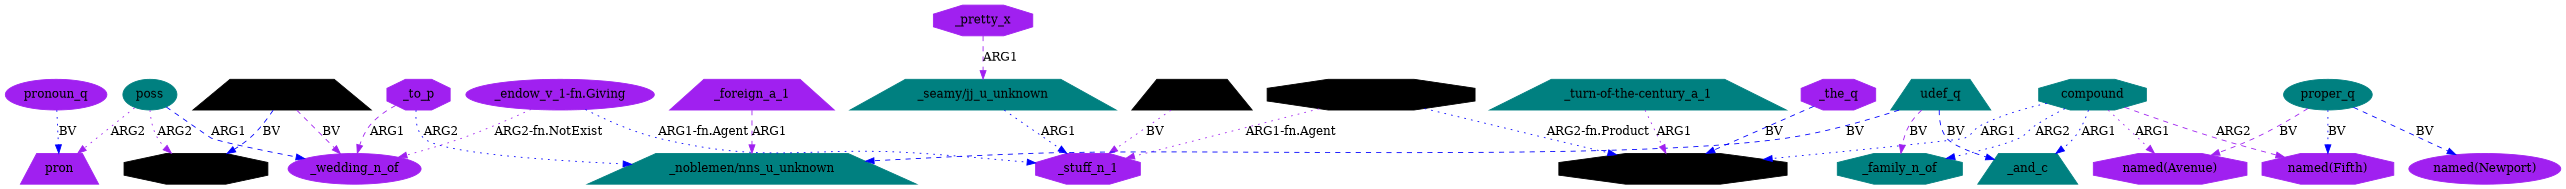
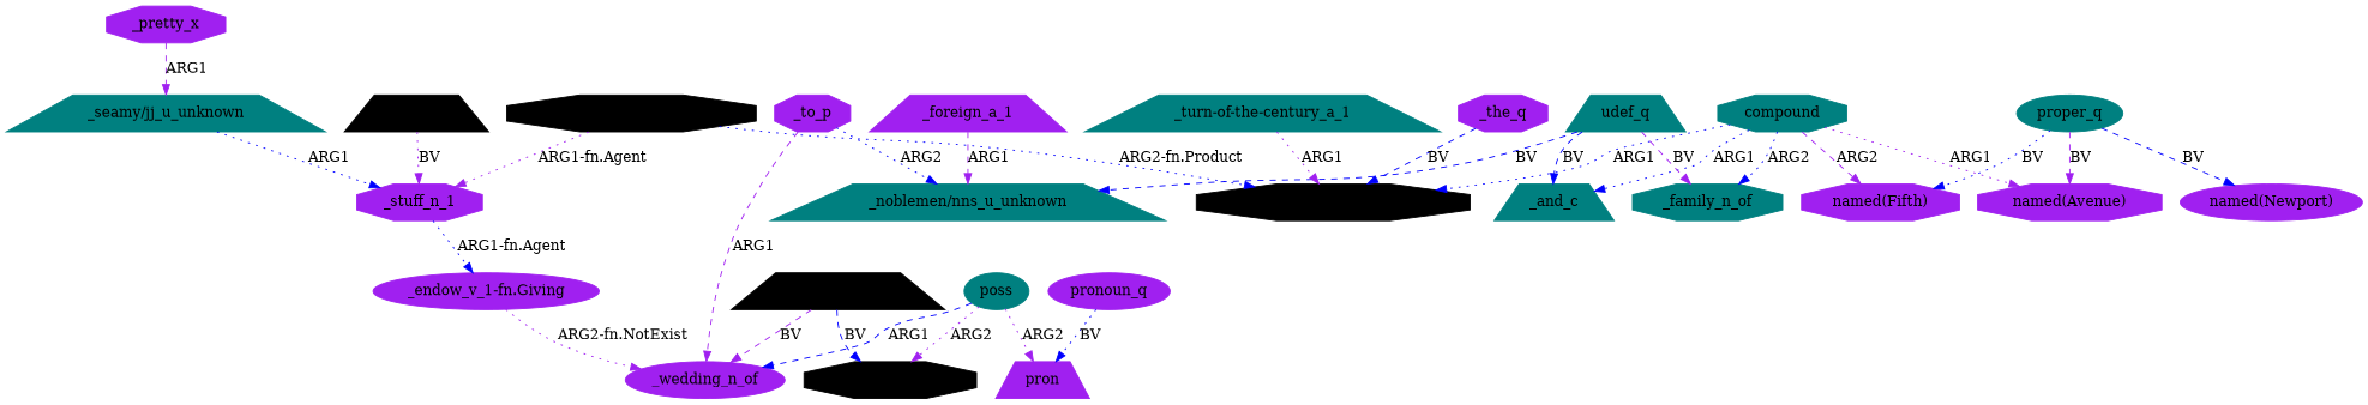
  digraph {
    node [color=purple shape=octagon style=filled]
    edge [color=blue style=dotted]
    _wedding_n_of [shape=ellipse]
    _to_p
    "_noblemen/nns_u_unknown" [color=teal shape=trapezium]
    compound [color=teal]
    "_palazzi/nns_u_unknown" [color=black]
    "named(Fifth)"
    _family_n_of [color=teal]
    "named(Avenue)"
    _and_c [color=teal shape=trapezium]
    poss [color=teal shape=ellipse]
    pron [shape=trapezium]
    _daughter_n_1 [color=black]
    proper_q [color=teal shape=ellipse]
    "named(Newport)" [shape=ellipse]
    "_endow_v_1-fn.Giving" [shape=ellipse]
    _stuff_n_1
    _some_q [color=black shape=trapezium]
    "_build_v_1-fn.Building" [color=black]
    pronoun_q [shape=ellipse]
    _foreign_a_1 [shape=trapezium]
    _the_q
    udef_q [color=teal shape=trapezium]
    "_seamy/jj_u_unknown" [color=teal shape=trapezium]
    def_explicit_q [color=black shape=trapezium]
    _pretty_x
    "_turn-of-the-century_a_1" [color=teal shape=trapezium]
    _to_p -> _wedding_n_of [color=purple label=ARG1 style=dashed]
    _to_p -> "_noblemen/nns_u_unknown" [label=ARG2]
    compound -> "_palazzi/nns_u_unknown" [label=ARG1]
    compound -> "named(Fifth)" [color=purple label=ARG2 style=dashed]
    compound -> _family_n_of [label=ARG2]
    compound -> "named(Avenue)" [color=purple label=ARG1]
    compound -> _and_c [label=ARG1]
    poss -> _wedding_n_of [label=ARG1 style=dashed]
    poss -> pron [color=purple label=ARG2]
    poss -> _daughter_n_1 [color=purple label=ARG2]
    proper_q -> "named(Fifth)" [label=BV]
    proper_q -> "named(Avenue)" [color=purple label=BV style=dashed]
    proper_q -> "named(Newport)" [label=BV style=dashed]
    "_endow_v_1-fn.Giving" -> _wedding_n_of [color=purple label="ARG2-fn.NotExist"]
-   "_endow_v_1-fn.Giving" -> _stuff_n_1 [label="ARG1-fn.Agent"]
+   _stuff_n_1 -> "_endow_v_1-fn.Giving" [label="ARG1-fn.Agent"]
    _some_q -> _stuff_n_1 [color=purple label=BV]
    "_build_v_1-fn.Building" -> "_palazzi/nns_u_unknown" [label="ARG2-fn.Product"]
    "_build_v_1-fn.Building" -> _stuff_n_1 [color=purple label="ARG1-fn.Agent"]
    pronoun_q -> pron [label=BV]
    _foreign_a_1 -> "_noblemen/nns_u_unknown" [color=purple label=ARG1 style=dashed]
    _the_q -> "_palazzi/nns_u_unknown" [label=BV style=dashed]
    udef_q -> "_noblemen/nns_u_unknown" [label=BV style=dashed]
    udef_q -> _family_n_of [color=purple label=BV style=dashed]
    udef_q -> _and_c [label=BV style=dashed]
    "_seamy/jj_u_unknown" -> _stuff_n_1 [label=ARG1]
    def_explicit_q -> _wedding_n_of [color=purple label=BV style=dashed]
    def_explicit_q -> _daughter_n_1 [label=BV style=dashed]
    _pretty_x -> "_seamy/jj_u_unknown" [color=purple label=ARG1 style=dashed]
    "_turn-of-the-century_a_1" -> "_palazzi/nns_u_unknown" [color=purple label=ARG1]
  }
